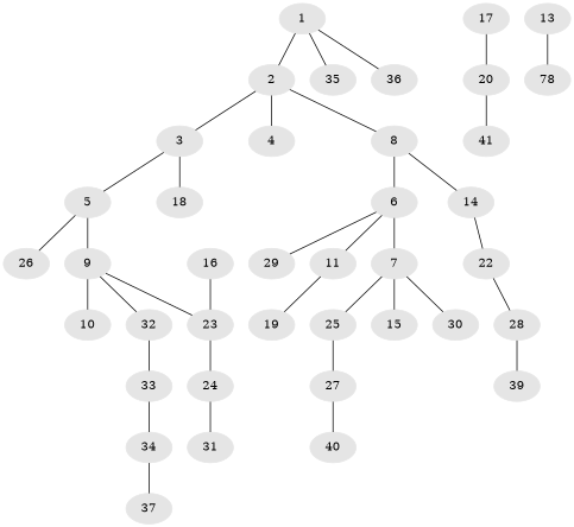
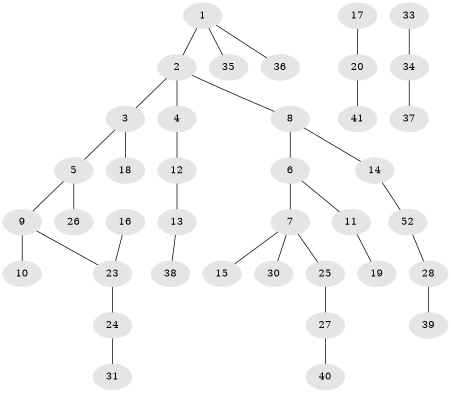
  graph {
    node [color=gray90 style=filled]
    edge [weight=1.0]
    1
    2
    35
    36
    3
    4
    8
    5
    18
+   12
    6
    14
    9
    26
    17
    20
    7
    11
-   29
    13
    10
-   32
    23
    15
    30
    25
    19
-   22
+   22 [label=52]
    16
    33
    27
-   38 [label=78]
+   38
    28
    24
    n35 [label=41]
    39
    31
    40
    34
    37
    1 -- 2 [weight=2.0]
    1 -- 35
    1 -- 36
    2 -- 3
    2 -- 4
    2 -- 8
    3 -- 5
    3 -- 18
+   4 -- 12
    8 -- 6
    8 -- 14
    5 -- 9
    5 -- 26
+   12 -- 13
    6 -- 7 [weight=3.0]
    6 -- 11
-   6 -- 29
    14 -- 22
    9 -- 10 [weight=5.0]
-   9 -- 32
    9 -- 23
    17 -- 20
    20 -- n35
    7 -- 15
    7 -- 30
    7 -- 25
    11 -- 19
    13 -- 38
-   32 -- 33
    23 -- 24
    25 -- 27
    22 -- 28
    16 -- 23
    33 -- 34
    27 -- 40
    28 -- 39
    24 -- 31
    34 -- 37
  }
